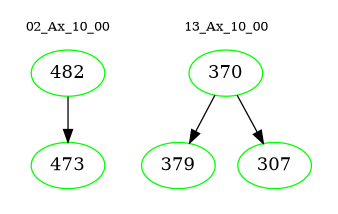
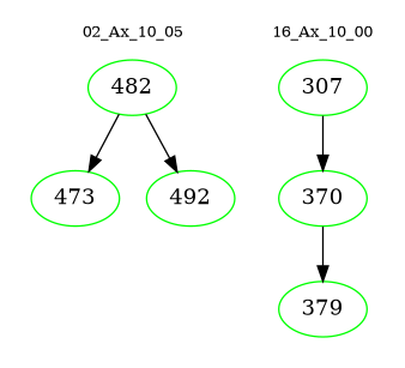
  digraph {
    node [color=green]
    edge [color=black]
    n1 [label=482]
    n2 [label=473]
+   n3 [label=492]
    n4 [label=370]
    n5 [label=379]
    n6 [label=307]
    subgraph cluster_1 {
      color=white
      fontsize=10
-     label="02_Ax_10_00"
+     label="02_Ax_10_05"
      n1
      n2
+     n3
    }
    subgraph cluster_2 {
      color=white
      fontsize=10
-     label="13_Ax_10_00"
+     label="16_Ax_10_00"
      n4
      n5
      n6
    }
    n1 -> n2
+   n1 -> n3
    n4 -> n5
-   n4 -> n6
+   n6 -> n4
  }
